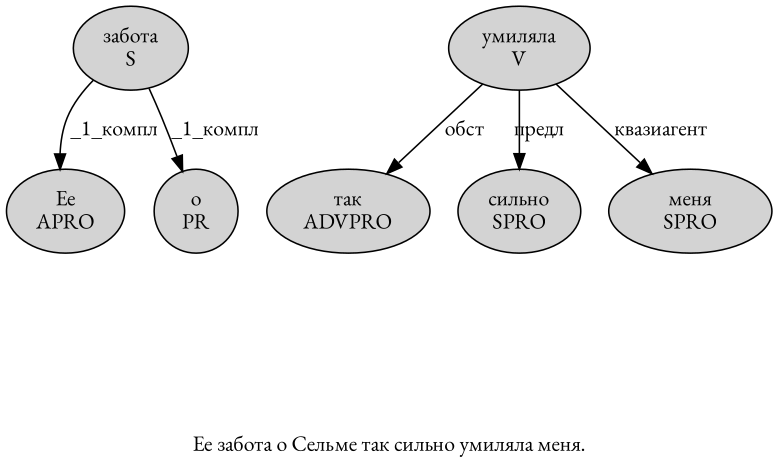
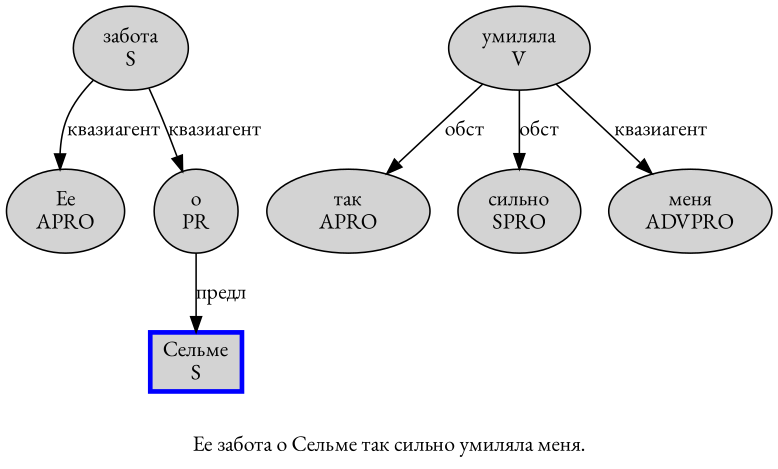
  digraph {
    fontname="EB Garamond"
    label="Ее забота о Сельме так сильно умиляла меня."
    node [fillcolor=lightgray fontname="EB Garamond" penwidth=1 shape=ellipse style=filled]
    edge [fontname="EB Garamond"]
    n1 [label="Ее\nAPRO"]
    n2 [label="забота\nS"]
    n3 [label="о\nPR"]
-   n5 [label="так\nADVPRO"]
+   n4 [color=blue label="Сельме\nS" penwidth=3 shape=box]
+   n5 [label="так\nAPRO"]
    n6 [label="сильно\nSPRO"]
    n7 [label="умиляла\nV"]
-   n8 [label="меня\nSPRO"]
-   n2 -> n1 [label="_1_компл"]
-   n2 -> n3 [label="_1_компл"]
+   n8 [label="меня\nADVPRO"]
+   n2 -> n1 [label="квазиагент"]
+   n2 -> n3 [label="квазиагент"]
+   n3 -> n4 [label="предл"]
    n7 -> n5 [label="обст"]
-   n7 -> n6 [label="предл"]
+   n7 -> n6 [label="обст"]
    n7 -> n8 [label="квазиагент"]
  }
